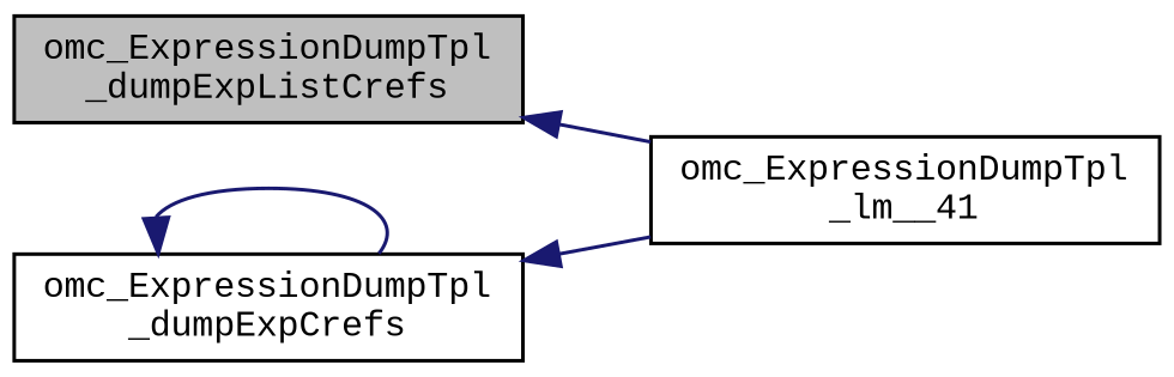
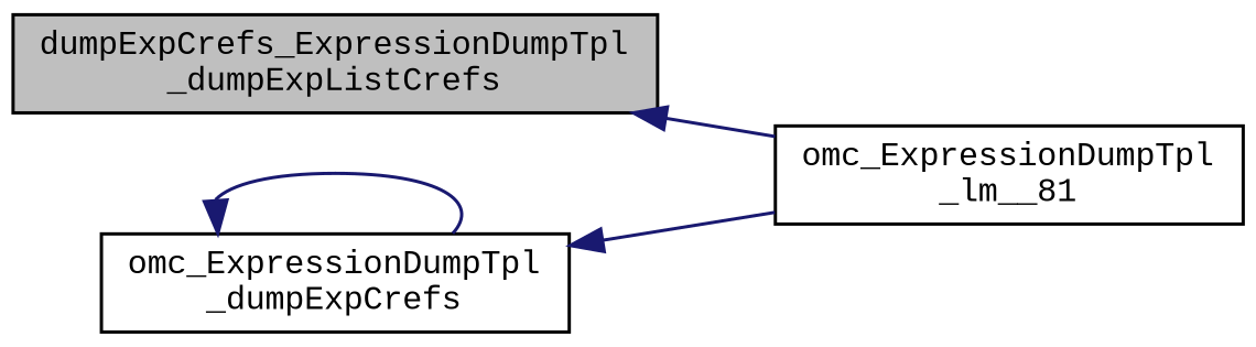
  digraph {
    fontname="Liberation Mono"
    rankdir=LR
    node [color=black fillcolor=white fontname="Liberation Mono" fontsize=10 shape=record style=filled]
    edge [color=midnightblue dir=back fontname="Liberation Mono" fontsize=10 labelfontname=Helvetica labelfontsize=10 style=solid]
-   n1 [fillcolor=grey75 fontcolor=black height=0.2 label="omc_ExpressionDumpTpl\l_dumpExpListCrefs" width=0.4]
-   n2 [height=0.2 label="omc_ExpressionDumpTpl\l_lm__41" width=0.4]
+   n1 [fillcolor=grey75 fontcolor=black height=0.2 label="dumpExpCrefs_ExpressionDumpTpl\l_dumpExpListCrefs" width=0.4]
+   n2 [height=0.2 label="omc_ExpressionDumpTpl\l_lm__81" width=0.4]
    n3 [height=0.2 label="omc_ExpressionDumpTpl\l_dumpExpCrefs" width=0.4]
    n1 -> n2
    n3 -> n2
    n3 -> n3
  }
